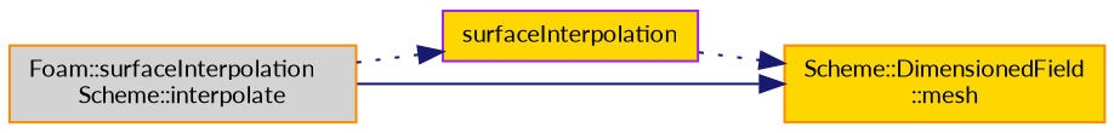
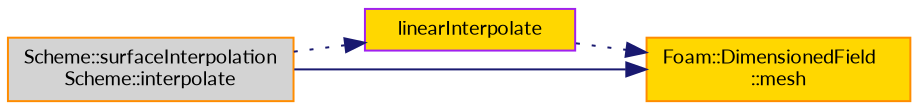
  digraph {
    fontname=Lato
    rankdir=LR
    node [color=darkorange fillcolor=gold fontname=Lato fontsize=10 shape=record style=filled]
    edge [color=midnightblue fontname=Lato fontsize=10 labelfontname=Helvetica labelfontsize=10 style=dotted]
-   n1 [color=purple fontcolor=black height=0.2 label=surfaceInterpolation width=0.4]
-   n2 [height=0.2 label="Scheme::DimensionedField\l::mesh" width=0.4]
-   n3 [fillcolor=lightgrey height=0.2 label="Foam::surfaceInterpolation\lScheme::interpolate" width=0.4]
+   n1 [color=purple fontcolor=black height=0.2 label=linearInterpolate width=0.4]
+   n2 [height=0.2 label="Foam::DimensionedField\l::mesh" width=0.4]
+   n3 [fillcolor=lightgrey height=0.2 label="Scheme::surfaceInterpolation\lScheme::interpolate" width=0.4]
    n1 -> n2
    n3 -> n1
    n3 -> n2 [style=solid]
  }
